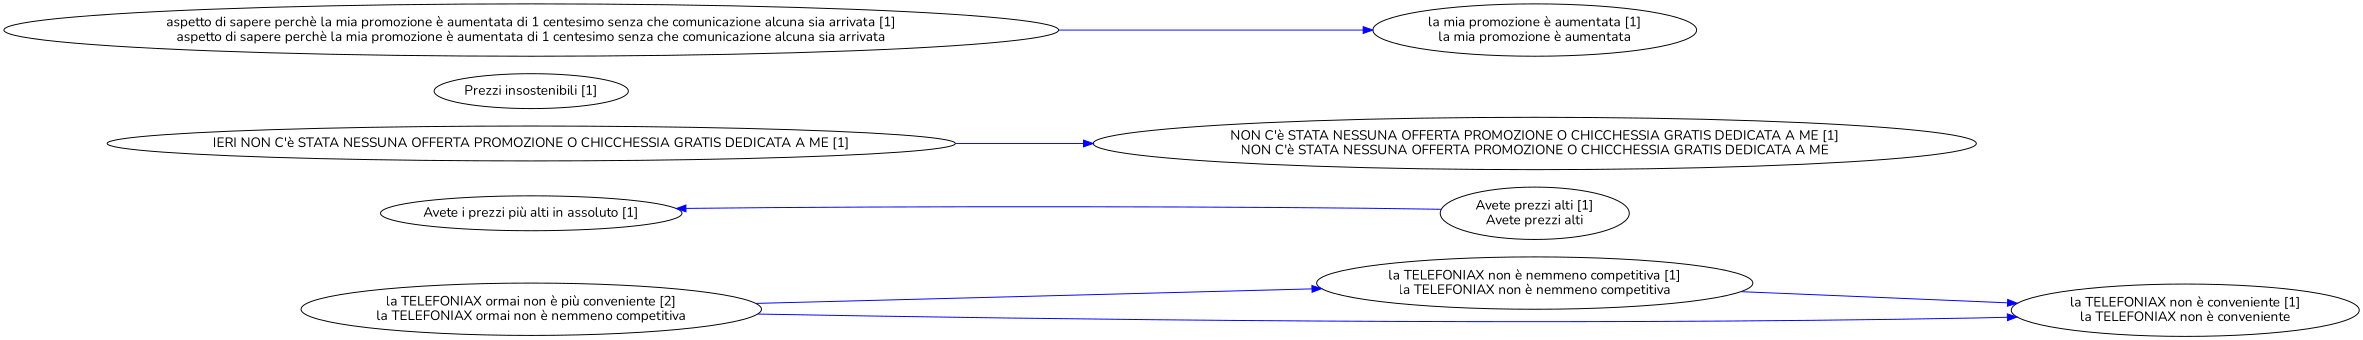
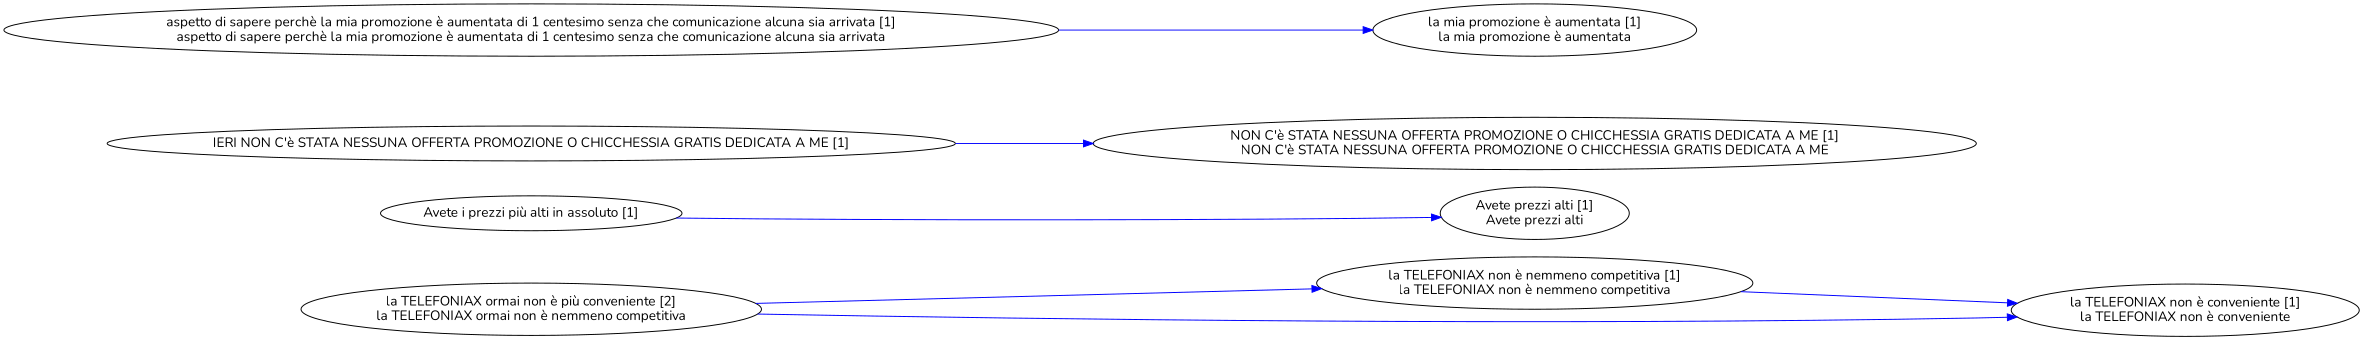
  digraph {
    fontname=Nunito
    rankdir=LR
    node [fontname=Nunito]
    edge [color=blue fontname=Nunito]
    "la TELEFONIAX ormai non è più conveniente [2]\nla TELEFONIAX ormai non è nemmeno competitiva"
    "la TELEFONIAX non è nemmeno competitiva [1]\nla TELEFONIAX non è nemmeno competitiva"
    "la TELEFONIAX non è conveniente [1]\nla TELEFONIAX non è conveniente"
    "Avete i prezzi più alti in assoluto [1]"
    "Avete prezzi alti [1]\nAvete prezzi alti"
    "IERI NON C'è STATA NESSUNA OFFERTA PROMOZIONE O CHICCHESSIA GRATIS DEDICATA A ME [1]"
    "NON C'è STATA NESSUNA OFFERTA PROMOZIONE O CHICCHESSIA GRATIS DEDICATA A ME [1]\nNON C'è STATA NESSUNA OFFERTA PROMOZIONE O CHICCHESSIA GRATIS DEDICATA A ME"
-   "Prezzi insostenibili [1]"
    "aspetto di sapere perchè la mia promozione è aumentata di 1 centesimo senza che comunicazione alcuna sia arrivata [1]\naspetto di sapere perchè la mia promozione è aumentata di 1 centesimo senza che comunicazione alcuna sia arrivata"
    "la mia promozione è aumentata [1]\nla mia promozione è aumentata"
    "la TELEFONIAX ormai non è più conveniente [2]\nla TELEFONIAX ormai non è nemmeno competitiva" -> "la TELEFONIAX non è nemmeno competitiva [1]\nla TELEFONIAX non è nemmeno competitiva"
    "la TELEFONIAX ormai non è più conveniente [2]\nla TELEFONIAX ormai non è nemmeno competitiva" -> "la TELEFONIAX non è conveniente [1]\nla TELEFONIAX non è conveniente"
    "la TELEFONIAX non è nemmeno competitiva [1]\nla TELEFONIAX non è nemmeno competitiva" -> "la TELEFONIAX non è conveniente [1]\nla TELEFONIAX non è conveniente"
-   "Avete prezzi alti [1]\nAvete prezzi alti" -> "Avete i prezzi più alti in assoluto [1]"
+   "Avete i prezzi più alti in assoluto [1]" -> "Avete prezzi alti [1]\nAvete prezzi alti"
    "IERI NON C'è STATA NESSUNA OFFERTA PROMOZIONE O CHICCHESSIA GRATIS DEDICATA A ME [1]" -> "NON C'è STATA NESSUNA OFFERTA PROMOZIONE O CHICCHESSIA GRATIS DEDICATA A ME [1]\nNON C'è STATA NESSUNA OFFERTA PROMOZIONE O CHICCHESSIA GRATIS DEDICATA A ME"
    "aspetto di sapere perchè la mia promozione è aumentata di 1 centesimo senza che comunicazione alcuna sia arrivata [1]\naspetto di sapere perchè la mia promozione è aumentata di 1 centesimo senza che comunicazione alcuna sia arrivata" -> "la mia promozione è aumentata [1]\nla mia promozione è aumentata"
  }
